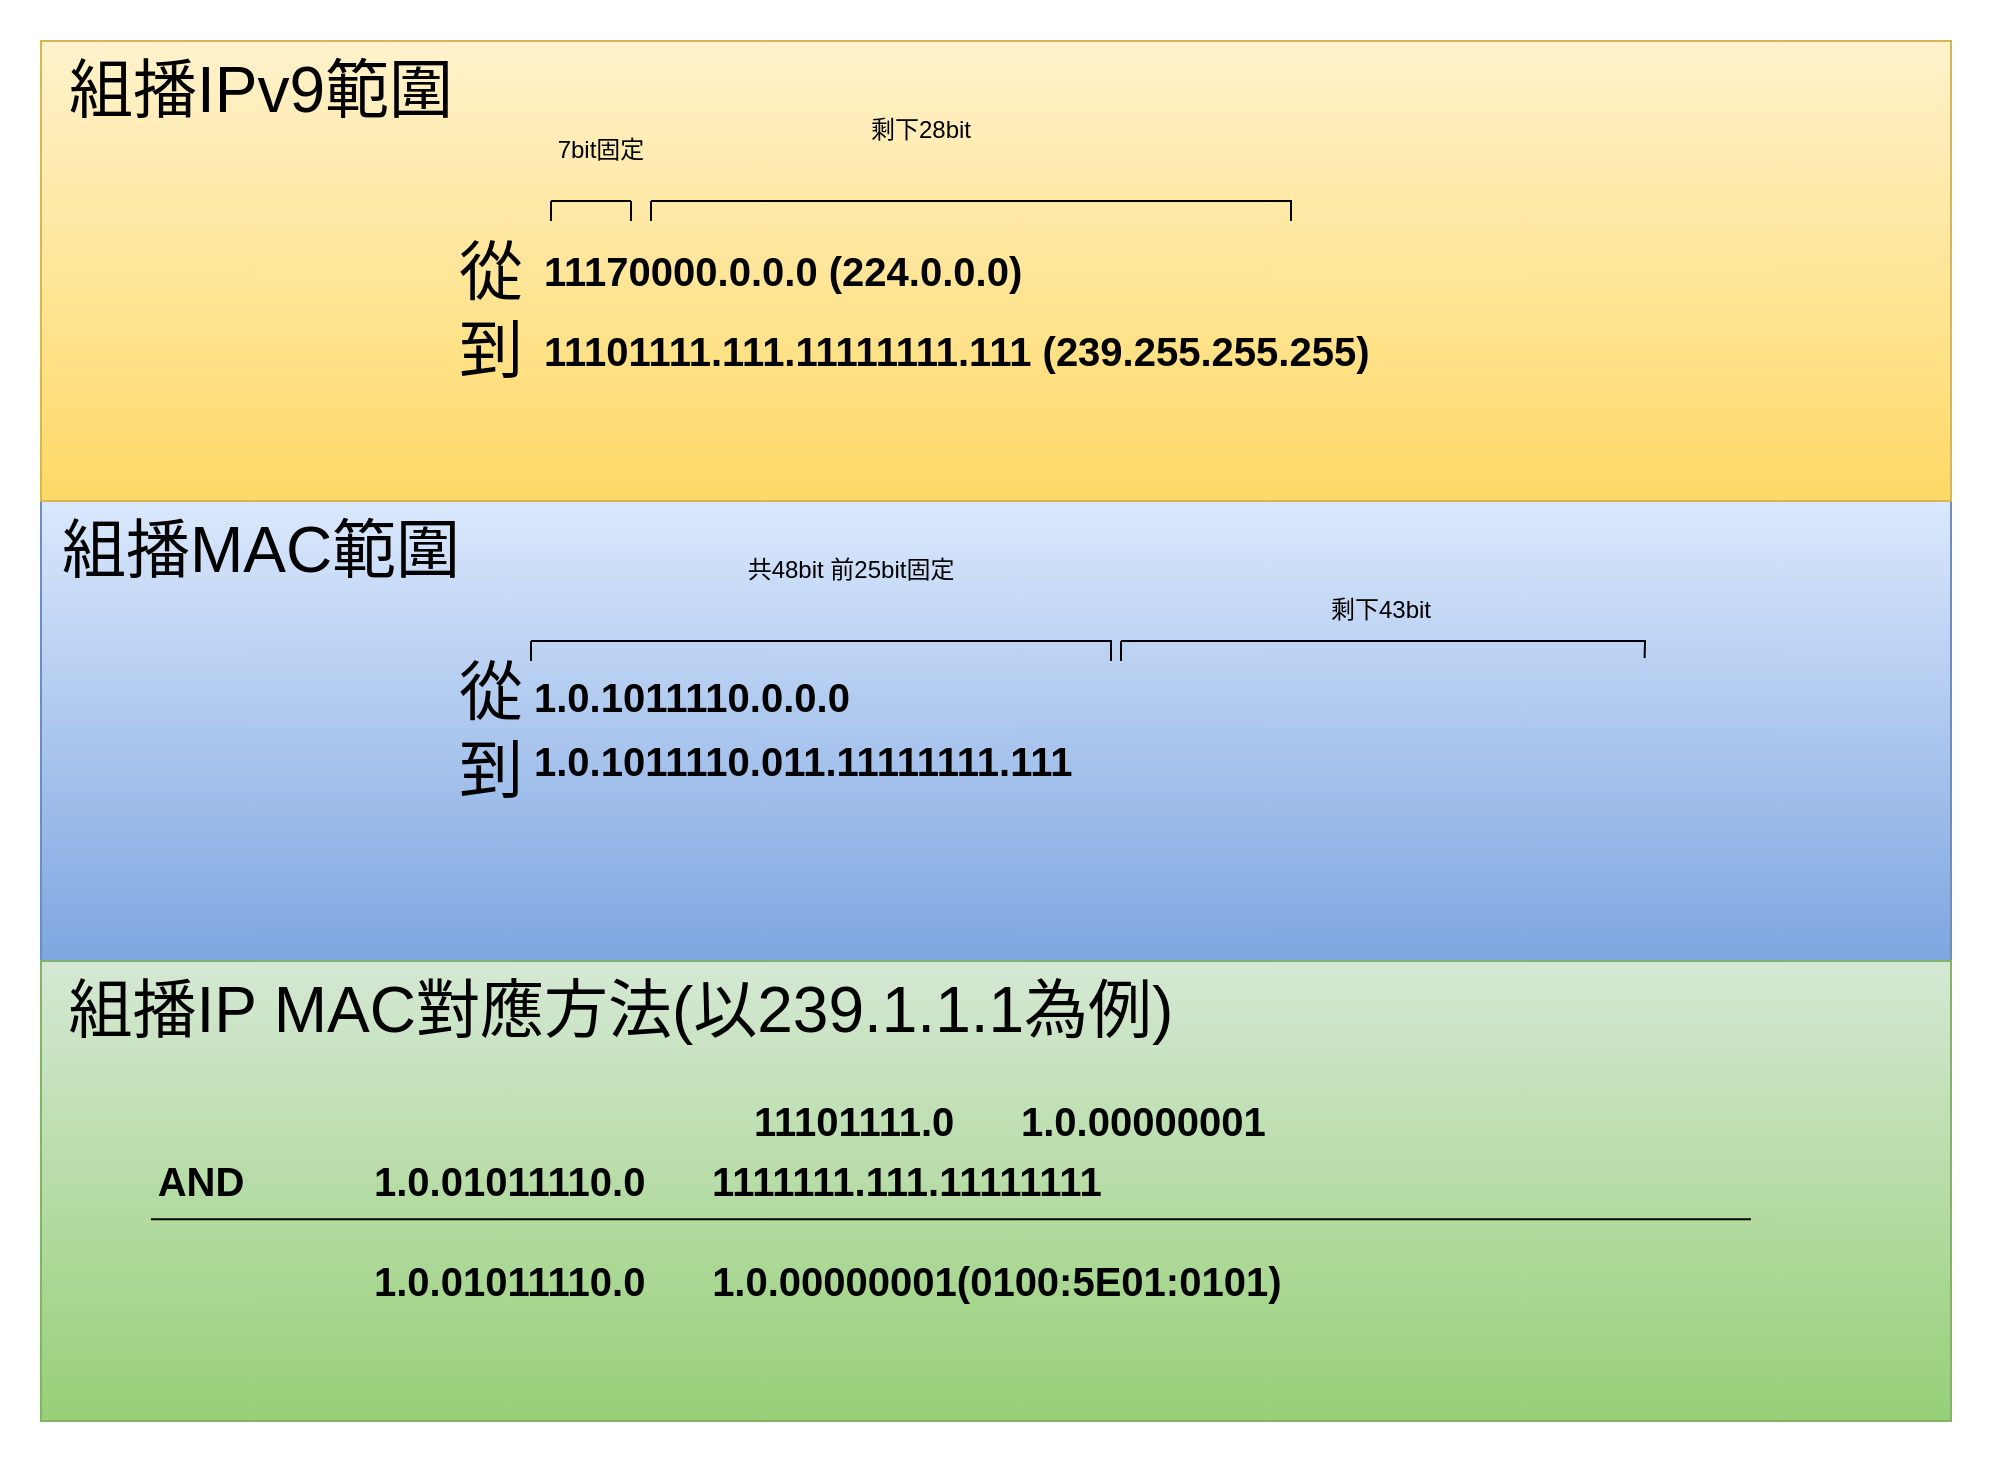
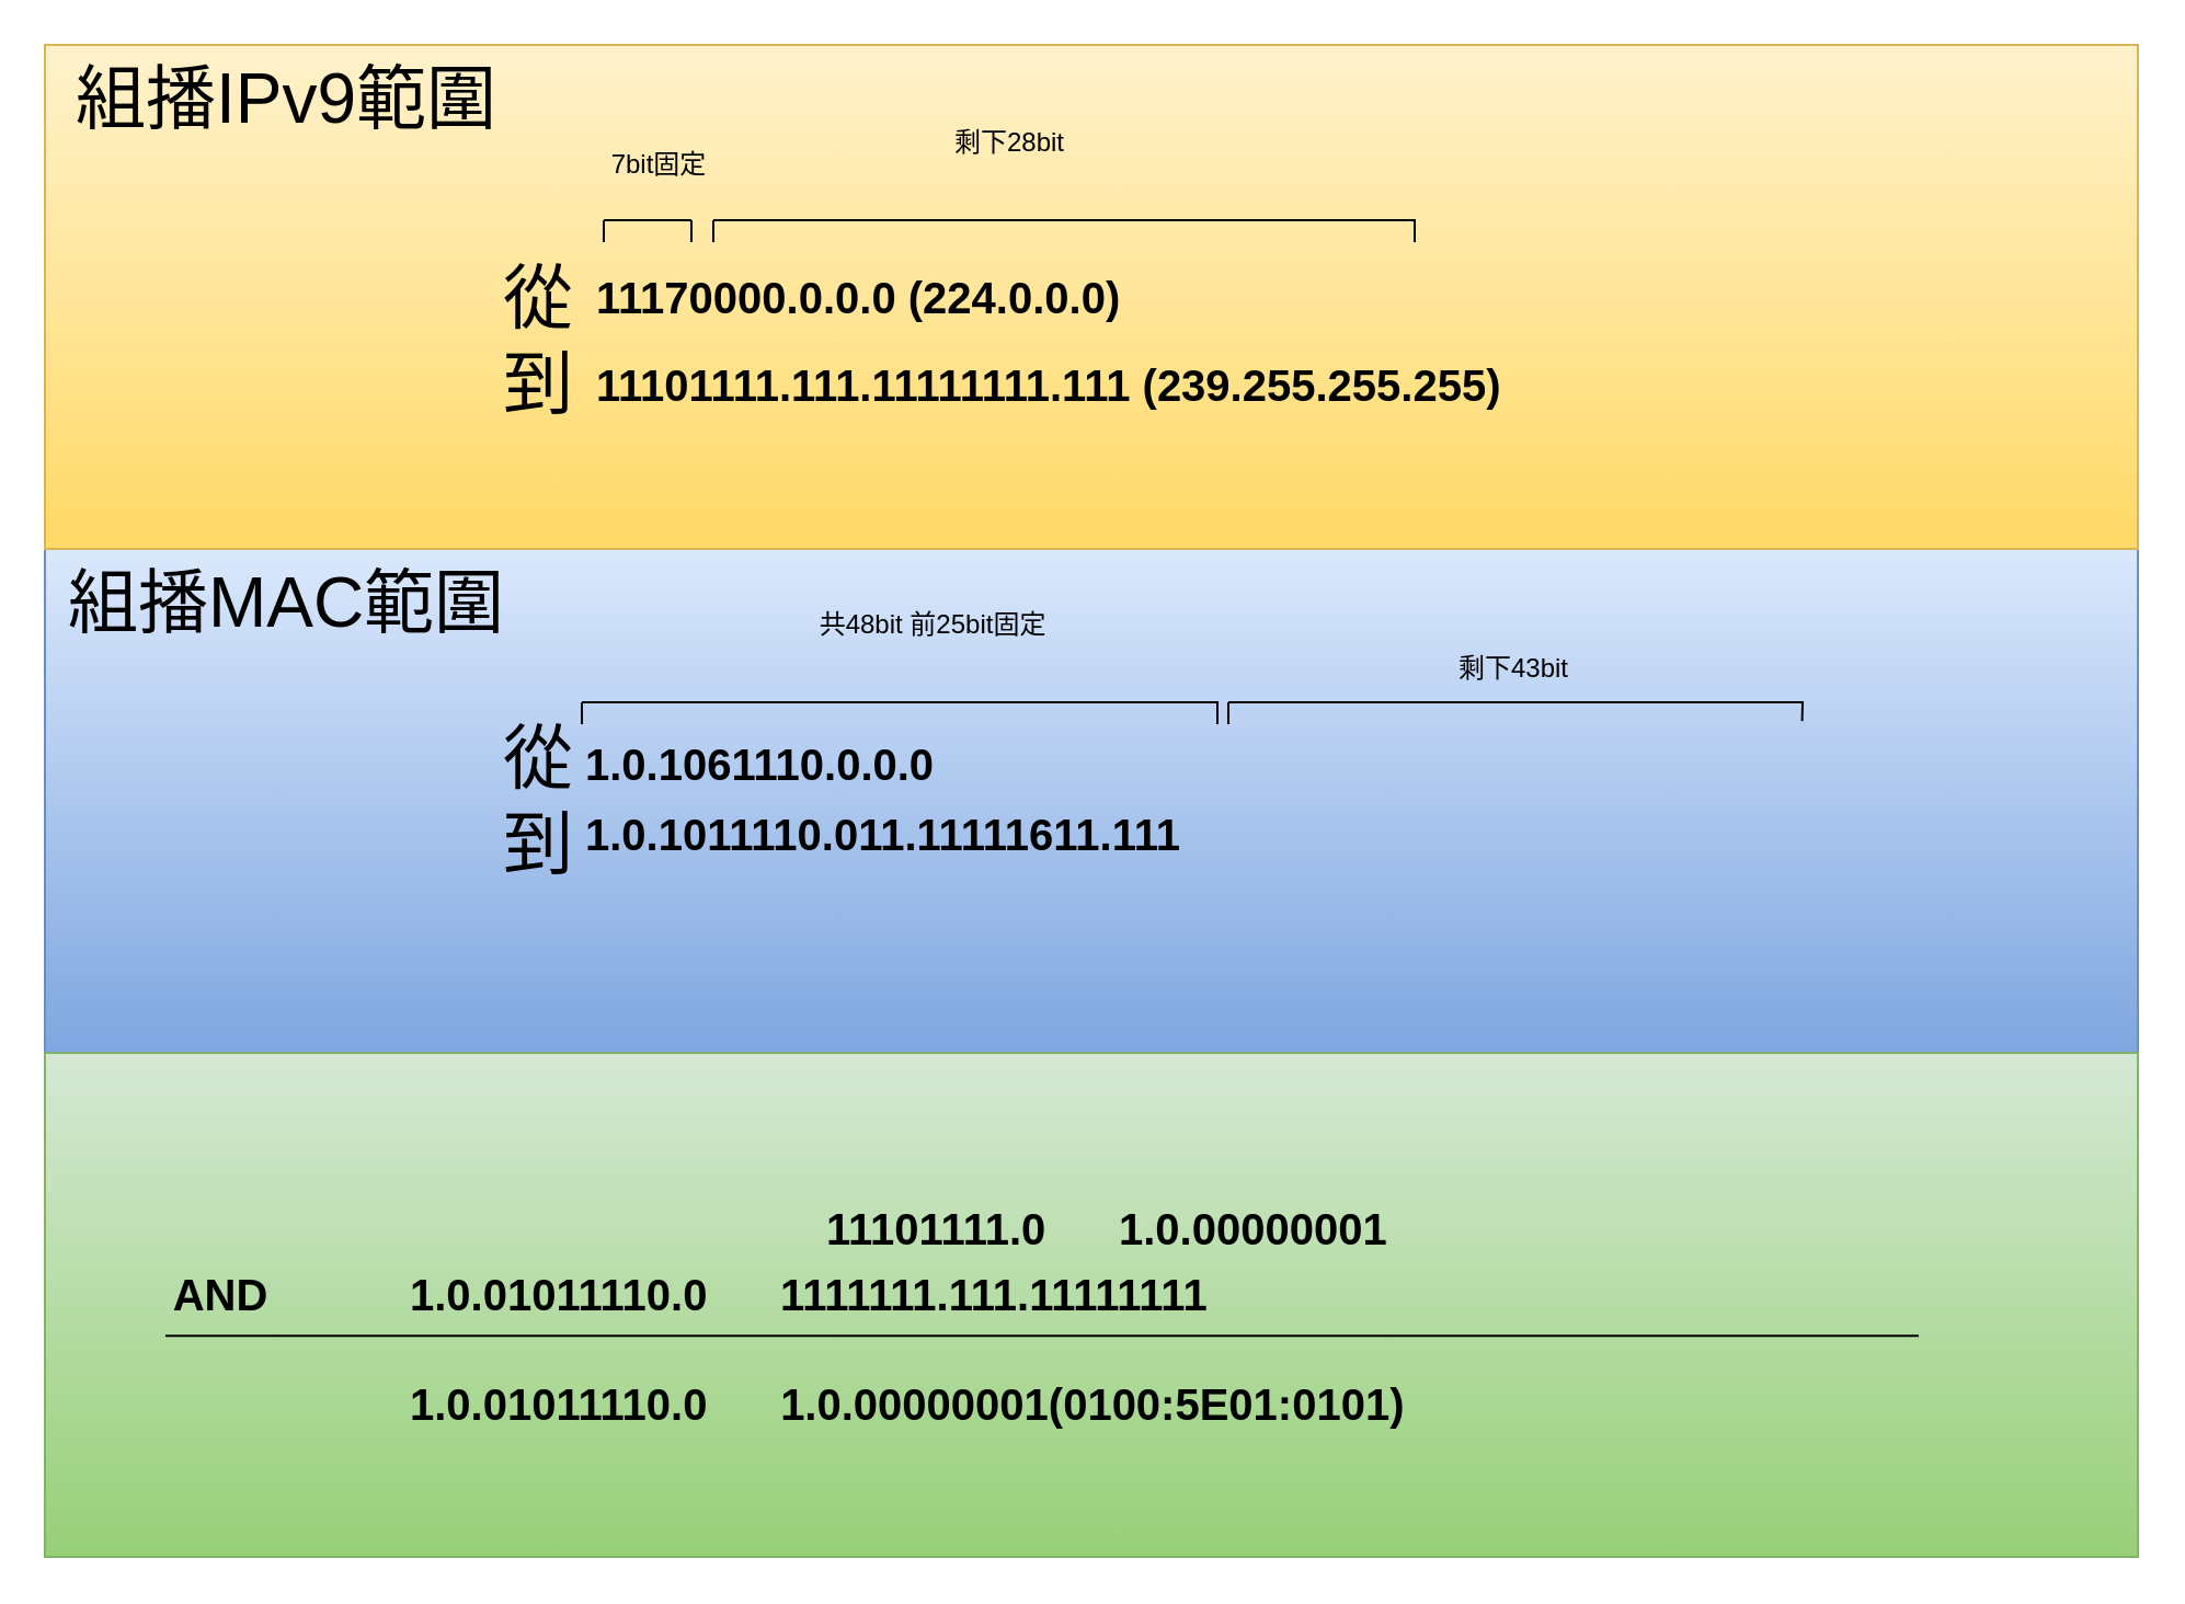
  <mxCell id="0" />
  <mxCell id="1" parent="0" />
  <mxCell id="2" value="" style="rounded=0;whiteSpace=wrap;html=1;fillColor=#dae8fc;gradientColor=#7ea6e0;strokeColor=#6c8ebf;" vertex="1" parent="1"><mxGeometry x="20" y="250" width="955" height="230" as="geometry" /></mxCell>
  <mxCell id="3" value="" style="rounded=0;whiteSpace=wrap;html=1;fillColor=#fff2cc;gradientColor=#ffd966;strokeColor=#d6b656;" vertex="1" parent="1"><mxGeometry x="20" y="20" width="955" height="230" as="geometry" /></mxCell>
  <mxCell id="4" value="&lt;font style=&quot;font-size: 20px;&quot;&gt;&lt;b&gt;11170000.0.0.0 (224.0.0.0)&lt;/b&gt;&lt;/font&gt;" style="text;html=1;align=left;verticalAlign=middle;resizable=0;points=[];autosize=1;strokeColor=none;fillColor=none;" vertex="1" parent="1"><mxGeometry x="270" y="115" width="500" height="40" as="geometry" /></mxCell>
  <mxCell id="5" value="&lt;font style=&quot;font-size: 20px;&quot;&gt;&lt;b&gt;11101111.111.11111111.111 (239.255.255.255)&lt;/b&gt;&lt;/font&gt;" style="text;html=1;align=left;verticalAlign=middle;resizable=0;points=[];autosize=1;strokeColor=none;fillColor=none;" vertex="1" parent="1"><mxGeometry x="270" y="155" width="540" height="40" as="geometry" /></mxCell>
  <mxCell id="6" value="" style="endArrow=none;html=1;rounded=0;" edge="1" parent="1"><mxGeometry width="50" height="50" relative="1" as="geometry"><mxPoint x="275" y="100" as="sourcePoint" /><mxPoint x="315" y="100" as="targetPoint" /></mxGeometry></mxCell>
  <mxCell id="7" value="" style="endArrow=none;html=1;rounded=0;" edge="1" parent="1"><mxGeometry width="50" height="50" relative="1" as="geometry"><mxPoint x="275" y="100" as="sourcePoint" /><mxPoint x="275" y="110" as="targetPoint" /></mxGeometry></mxCell>
  <mxCell id="8" value="" style="endArrow=none;html=1;rounded=0;" edge="1" parent="1"><mxGeometry width="50" height="50" relative="1" as="geometry"><mxPoint x="315" y="100" as="sourcePoint" /><mxPoint x="315" y="110" as="targetPoint" /><Array as="points"><mxPoint x="315" y="100" /></Array></mxGeometry></mxCell>
  <mxCell id="9" value="" style="endArrow=none;html=1;rounded=0;" edge="1" parent="1"><mxGeometry width="50" height="50" relative="1" as="geometry"><mxPoint x="325" y="100" as="sourcePoint" /><mxPoint x="365" y="100" as="targetPoint" /></mxGeometry></mxCell>
  <mxCell id="10" value="" style="endArrow=none;html=1;rounded=0;" edge="1" parent="1"><mxGeometry width="50" height="50" relative="1" as="geometry"><mxPoint x="325" y="100" as="sourcePoint" /><mxPoint x="325" y="110" as="targetPoint" /></mxGeometry></mxCell>
  <mxCell id="11" value="" style="endArrow=none;html=1;rounded=0;" edge="1" parent="1"><mxGeometry width="50" height="50" relative="1" as="geometry"><mxPoint x="365" y="100" as="sourcePoint" /><mxPoint x="645" y="110" as="targetPoint" /><Array as="points"><mxPoint x="645" y="100" /></Array></mxGeometry></mxCell>
  <mxCell id="12" value="7bit固定" style="text;html=1;align=center;verticalAlign=middle;resizable=0;points=[];autosize=1;strokeColor=none;fillColor=none;" vertex="1" parent="1"><mxGeometry x="265" y="60" width="70" height="30" as="geometry" /></mxCell>
  <mxCell id="13" value="剩下28bit" style="text;html=1;align=center;verticalAlign=middle;resizable=0;points=[];autosize=1;strokeColor=none;fillColor=none;" vertex="1" parent="1"><mxGeometry x="425" y="50" width="70" height="30" as="geometry" /></mxCell>
- <mxCell id="14" value="&lt;font style=&quot;font-size: 20px;&quot;&gt;&lt;b&gt;1.0.1011110.0.0.0&lt;/b&gt;&lt;/font&gt;&lt;div&gt;&lt;font style=&quot;font-size: 20px;&quot;&gt;&lt;b&gt;&lt;br&gt;&lt;/b&gt;&lt;/font&gt;&lt;/div&gt;" style="text;html=1;align=left;verticalAlign=middle;resizable=0;points=[];autosize=1;strokeColor=none;fillColor=none;" vertex="1" parent="1"><mxGeometry x="265" y="330" width="580" height="60" as="geometry" /></mxCell>
- <mxCell id="15" value="&lt;span style=&quot;font-size: 20px;&quot;&gt;&lt;b&gt;1.0.1011110.011.11111111.111&lt;/b&gt;&lt;/span&gt;" style="text;html=1;align=left;verticalAlign=middle;resizable=0;points=[];autosize=1;strokeColor=none;fillColor=none;" vertex="1" parent="1"><mxGeometry x="265" y="360" width="560" height="40" as="geometry" /></mxCell>
+ <mxCell id="14" value="&lt;font style=&quot;font-size: 20px;&quot;&gt;&lt;b&gt;1.0.1061110.0.0.0&lt;/b&gt;&lt;/font&gt;&lt;div&gt;&lt;font style=&quot;font-size: 20px;&quot;&gt;&lt;b&gt;&lt;br&gt;&lt;/b&gt;&lt;/font&gt;&lt;/div&gt;" style="text;html=1;align=left;verticalAlign=middle;resizable=0;points=[];autosize=1;strokeColor=none;fillColor=none;" vertex="1" parent="1"><mxGeometry x="265" y="330" width="580" height="60" as="geometry" /></mxCell>
+ <mxCell id="15" value="&lt;span style=&quot;font-size: 20px;&quot;&gt;&lt;b&gt;1.0.1011110.011.11111611.111&lt;/b&gt;&lt;/span&gt;" style="text;html=1;align=left;verticalAlign=middle;resizable=0;points=[];autosize=1;strokeColor=none;fillColor=none;" vertex="1" parent="1"><mxGeometry x="265" y="360" width="560" height="40" as="geometry" /></mxCell>
  <mxCell id="16" value="" style="endArrow=none;html=1;rounded=0;" edge="1" parent="1"><mxGeometry width="50" height="50" relative="1" as="geometry"><mxPoint x="265" y="320" as="sourcePoint" /><mxPoint x="305" y="320" as="targetPoint" /></mxGeometry></mxCell>
  <mxCell id="17" value="" style="endArrow=none;html=1;rounded=0;" edge="1" parent="1"><mxGeometry width="50" height="50" relative="1" as="geometry"><mxPoint x="265" y="320" as="sourcePoint" /><mxPoint x="265" y="330" as="targetPoint" /></mxGeometry></mxCell>
  <mxCell id="18" value="" style="endArrow=none;html=1;rounded=0;" edge="1" parent="1"><mxGeometry width="50" height="50" relative="1" as="geometry"><mxPoint x="305" y="320" as="sourcePoint" /><mxPoint x="555" y="330" as="targetPoint" /><Array as="points"><mxPoint x="555" y="320" /></Array></mxGeometry></mxCell>
  <mxCell id="19" value="共48bit 前25bit固定" style="text;html=1;align=center;verticalAlign=middle;resizable=0;points=[];autosize=1;strokeColor=none;fillColor=none;" vertex="1" parent="1"><mxGeometry x="360" y="270" width="130" height="30" as="geometry" /></mxCell>
  <mxCell id="20" value="" style="endArrow=none;html=1;rounded=0;" edge="1" parent="1"><mxGeometry width="50" height="50" relative="1" as="geometry"><mxPoint x="560" y="320" as="sourcePoint" /><mxPoint x="600" y="320" as="targetPoint" /></mxGeometry></mxCell>
  <mxCell id="21" value="" style="endArrow=none;html=1;rounded=0;" edge="1" parent="1"><mxGeometry width="50" height="50" relative="1" as="geometry"><mxPoint x="560" y="320" as="sourcePoint" /><mxPoint x="560" y="330" as="targetPoint" /></mxGeometry></mxCell>
  <mxCell id="22" value="" style="endArrow=none;html=1;rounded=0;entryX=0.96;entryY=-0.024;entryDx=0;entryDy=0;entryPerimeter=0;" edge="1" parent="1" target="14"><mxGeometry width="50" height="50" relative="1" as="geometry"><mxPoint x="600" y="320" as="sourcePoint" /><mxPoint x="850" y="329" as="targetPoint" /><Array as="points"><mxPoint x="822" y="320" /></Array></mxGeometry></mxCell>
  <mxCell id="23" value="剩下43bit" style="text;html=1;align=center;verticalAlign=middle;resizable=0;points=[];autosize=1;strokeColor=none;fillColor=none;" vertex="1" parent="1"><mxGeometry x="655" y="290" width="70" height="30" as="geometry" /></mxCell>
  <mxCell id="24" value="&lt;font style=&quot;font-size: 32px;&quot;&gt;組播IPv9範圍&lt;/font&gt;" style="text;html=1;align=center;verticalAlign=middle;resizable=0;points=[];autosize=1;strokeColor=none;fillColor=none;" vertex="1" parent="1"><mxGeometry x="20" y="20" width="220" height="50" as="geometry" /></mxCell>
  <mxCell id="25" value="&lt;font style=&quot;font-size: 32px;&quot;&gt;組播MAC範圍&lt;/font&gt;" style="text;html=1;align=center;verticalAlign=middle;resizable=0;points=[];autosize=1;strokeColor=none;fillColor=none;" vertex="1" parent="1"><mxGeometry x="20" y="250" width="220" height="50" as="geometry" /></mxCell>
  <mxCell id="26" value="&lt;font style=&quot;font-size: 32px;&quot;&gt;從&lt;/font&gt;&lt;div&gt;&lt;font style=&quot;font-size: 32px;&quot;&gt;到&lt;/font&gt;&lt;/div&gt;" style="text;html=1;align=center;verticalAlign=middle;resizable=0;points=[];autosize=1;strokeColor=none;fillColor=none;" vertex="1" parent="1"><mxGeometry x="215" y="110" width="60" height="90" as="geometry" /></mxCell>
  <mxCell id="27" value="&lt;font style=&quot;font-size: 32px;&quot;&gt;從&lt;/font&gt;&lt;div&gt;&lt;font style=&quot;font-size: 32px;&quot;&gt;到&lt;/font&gt;&lt;/div&gt;" style="text;html=1;align=center;verticalAlign=middle;resizable=0;points=[];autosize=1;strokeColor=none;fillColor=none;" vertex="1" parent="1"><mxGeometry x="215" y="320" width="60" height="90" as="geometry" /></mxCell>
  <mxCell id="28" value="" style="rounded=0;whiteSpace=wrap;html=1;fillColor=#d5e8d4;gradientColor=#97d077;strokeColor=#82b366;" vertex="1" parent="1"><mxGeometry x="20" y="480" width="955" height="230" as="geometry" /></mxCell>
- <mxCell id="29" value="&lt;font style=&quot;font-size: 32px;&quot;&gt;組播IP MAC對應方法(以239.1.1.1為例)&lt;/font&gt;" style="text;html=1;align=center;verticalAlign=middle;resizable=0;points=[];autosize=1;strokeColor=none;fillColor=none;" vertex="1" parent="1"><mxGeometry x="20" y="480" width="580" height="50" as="geometry" /></mxCell>
  <mxCell id="30" value="&lt;font style=&quot;font-size: 20px;&quot;&gt;&lt;b&gt;11101111.0&amp;nbsp; &amp;nbsp; &amp;nbsp; 1.0.00000001&lt;/b&gt;&lt;/font&gt;" style="text;html=1;align=left;verticalAlign=middle;resizable=0;points=[];autosize=1;strokeColor=none;fillColor=none;" vertex="1" parent="1"><mxGeometry x="375" y="540" width="420" height="40" as="geometry" /></mxCell>
  <mxCell id="31" value="&lt;span style=&quot;font-size: 20px;&quot;&gt;&lt;b&gt;1.0.01011110.0&amp;nbsp; &amp;nbsp; &amp;nbsp; 1111111.111.11111111&lt;/b&gt;&lt;/span&gt;" style="text;html=1;align=left;verticalAlign=middle;resizable=0;points=[];autosize=1;strokeColor=none;fillColor=none;" vertex="1" parent="1"><mxGeometry y="570" width="590" height="40" as="geometry" x="185" /></mxCell>
  <mxCell id="32" value="" style="endArrow=none;html=1;rounded=0;" edge="1" parent="1"><mxGeometry width="50" height="50" relative="1" as="geometry"><mxPoint x="875" y="609.17" as="sourcePoint" /><mxPoint x="75" y="609.17" as="targetPoint" /></mxGeometry></mxCell>
  <mxCell id="33" value="&lt;span style=&quot;font-size: 20px;&quot;&gt;&lt;b&gt;1.0.01011110.0&amp;nbsp; &amp;nbsp; &amp;nbsp;&amp;nbsp;&lt;/b&gt;&lt;/span&gt;&lt;b style=&quot;font-size: 20px;&quot;&gt;1.0.00000001(0100:5E01:0101)&lt;/b&gt;" style="text;html=1;align=left;verticalAlign=middle;resizable=0;points=[];autosize=1;strokeColor=none;fillColor=none;" vertex="1" parent="1"><mxGeometry y="620" width="780" height="40" as="geometry" x="185" /></mxCell>
  <mxCell id="34" value="&lt;b&gt;&lt;font style=&quot;font-size: 20px;&quot;&gt;AND&lt;/font&gt;&lt;/b&gt;" style="text;html=1;align=center;verticalAlign=middle;resizable=0;points=[];autosize=1;strokeColor=none;fillColor=none;" vertex="1" parent="1"><mxGeometry x="65" y="570" width="70" height="40" as="geometry" /></mxCell>
